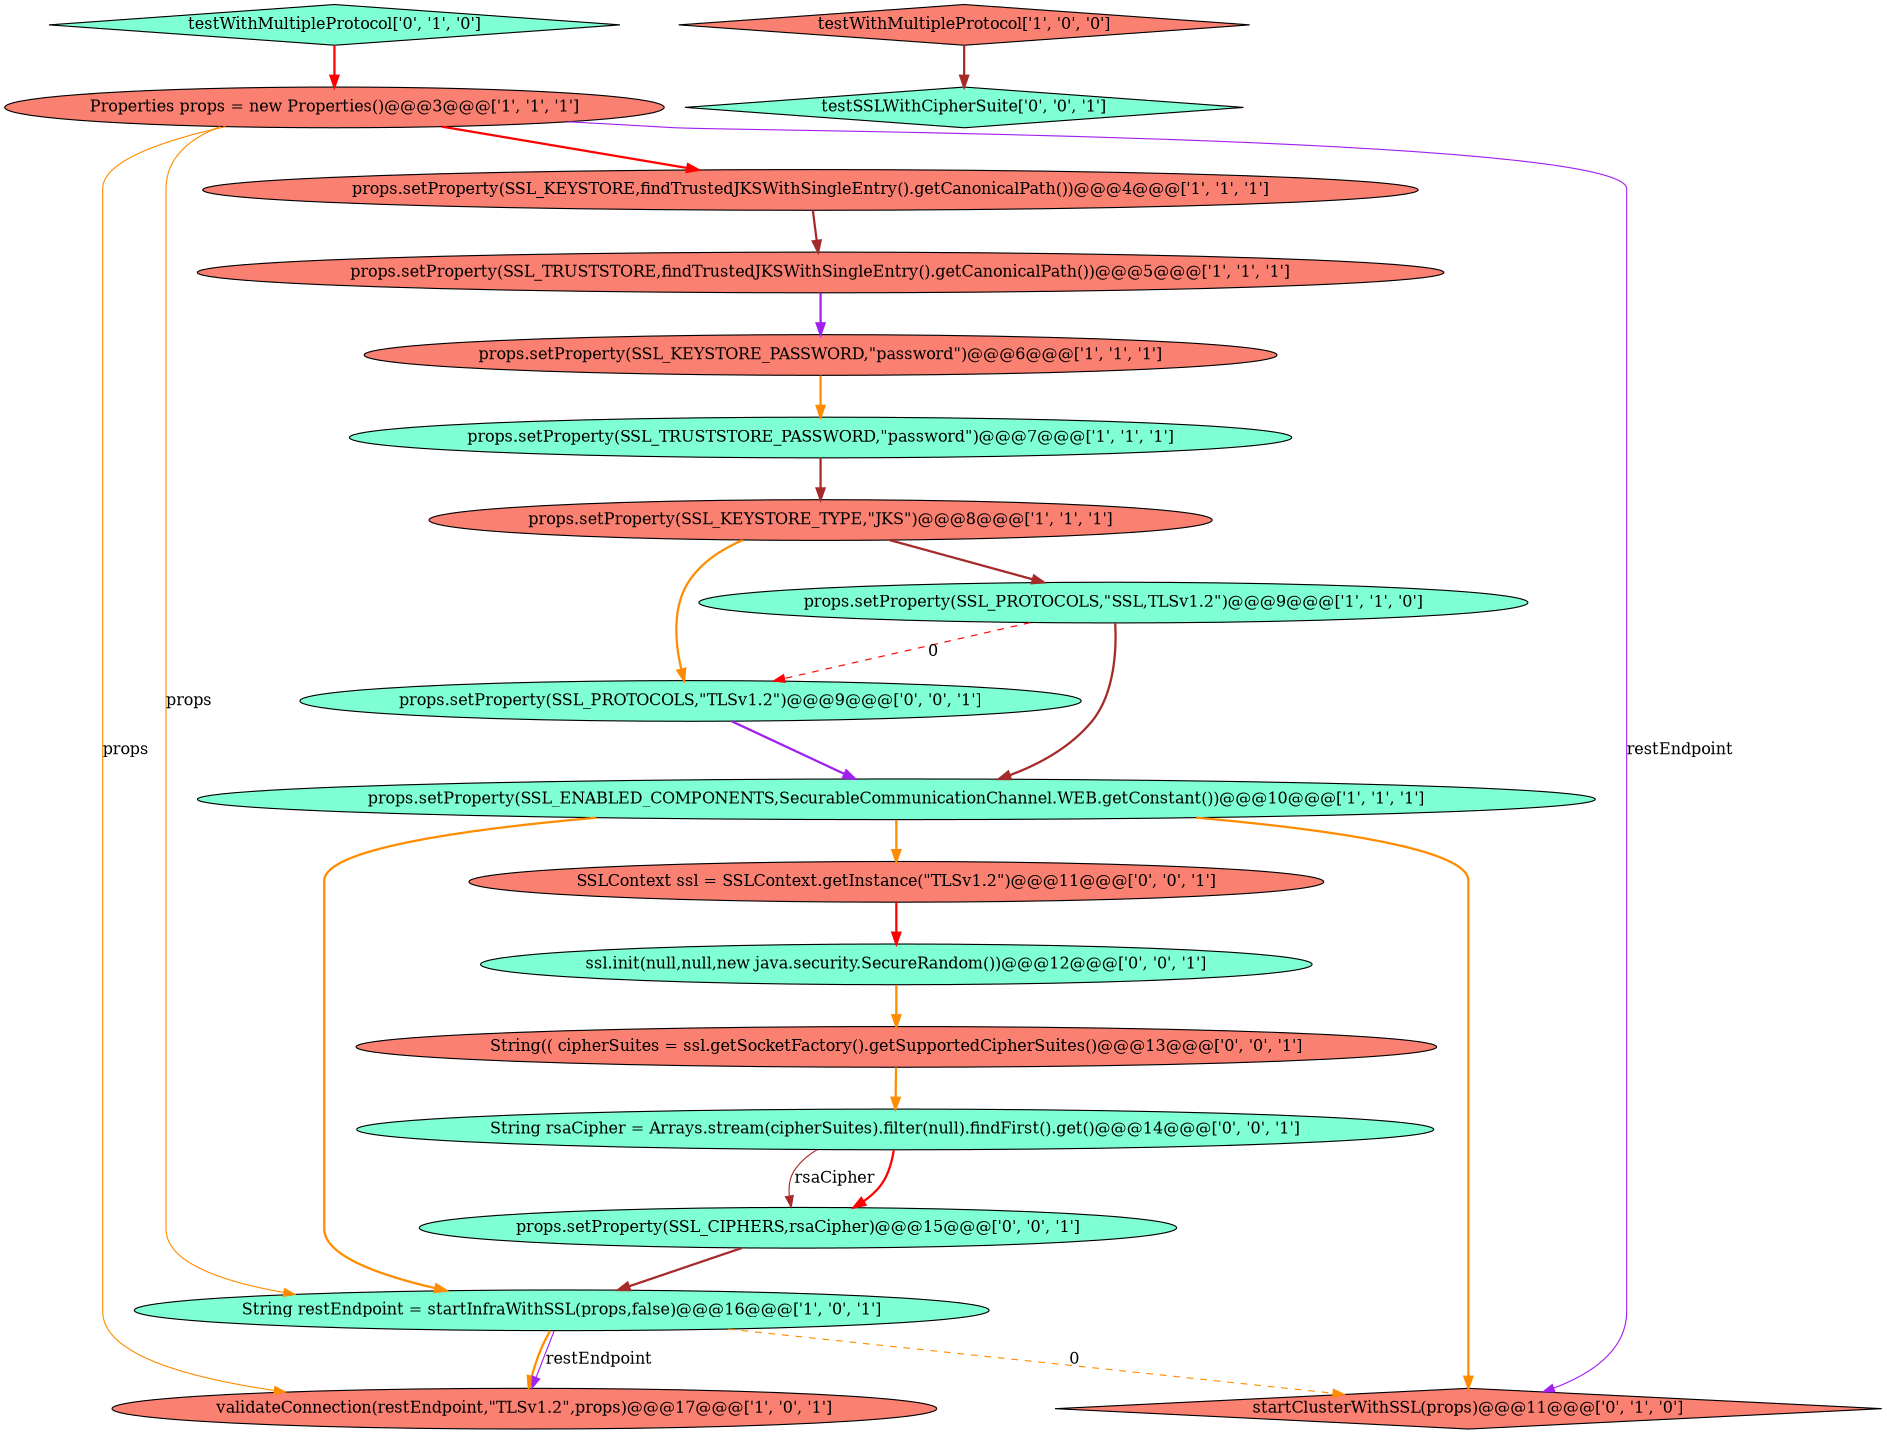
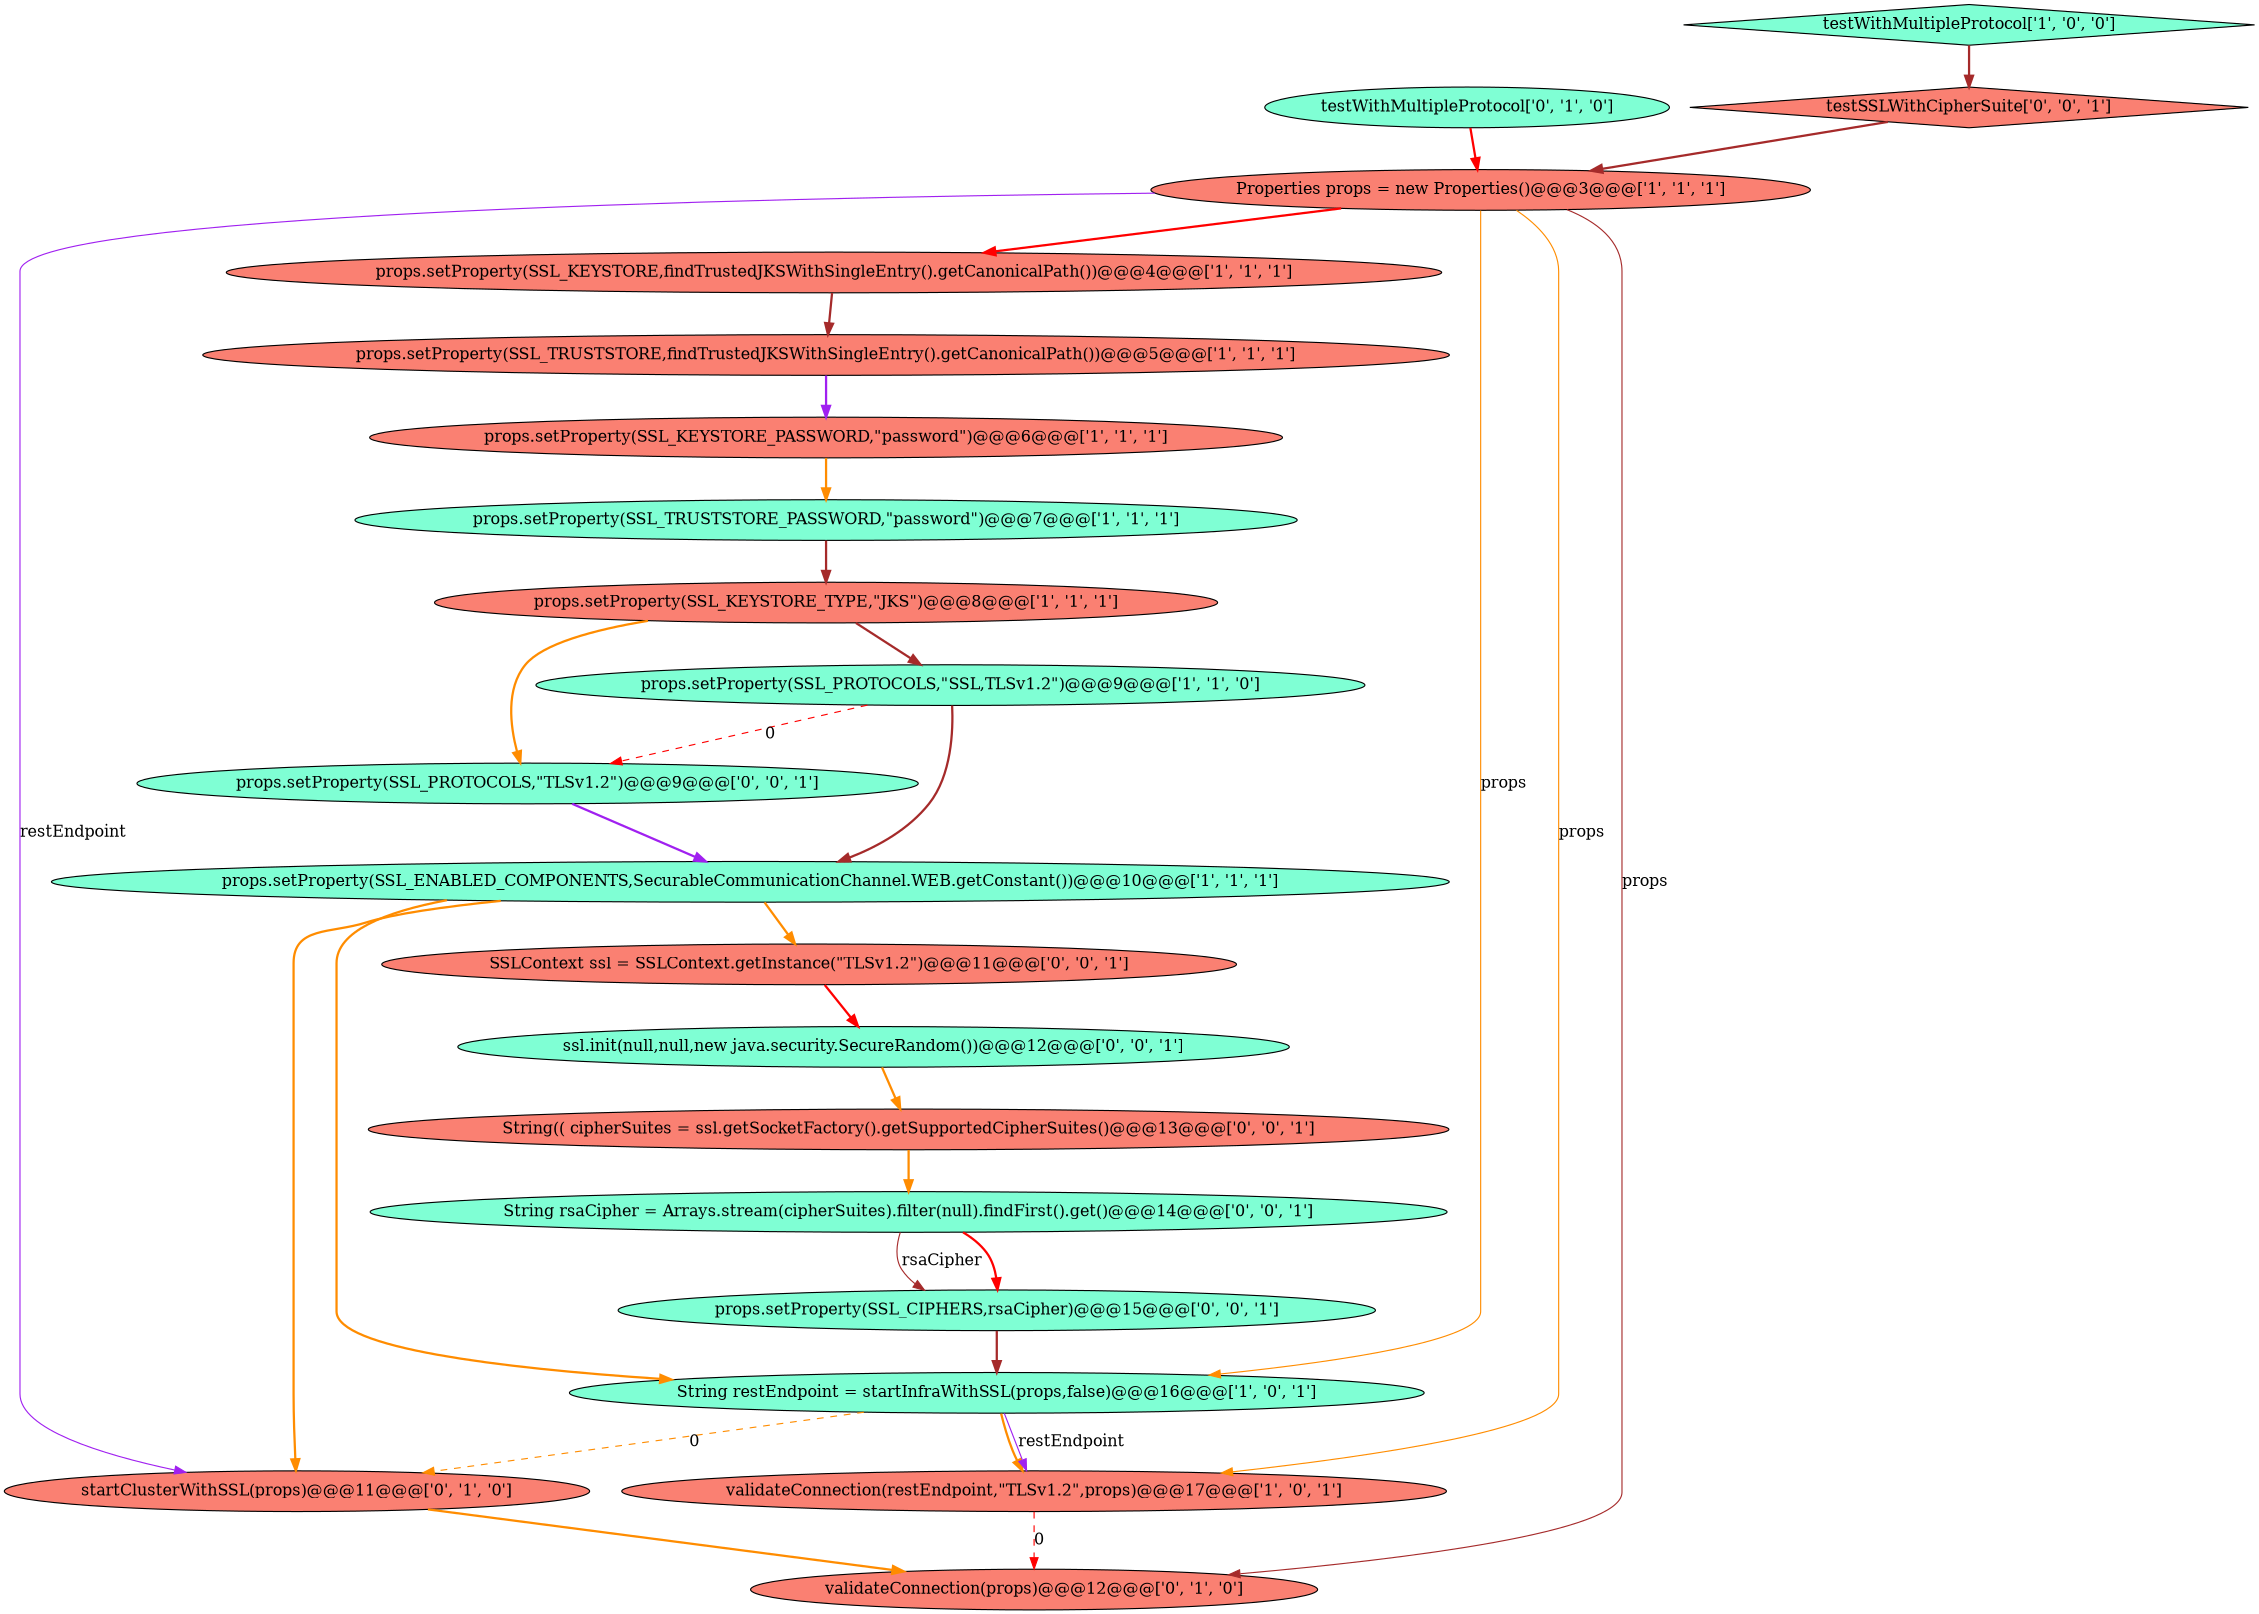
  digraph {
    node [fillcolor=aquamarine shape=ellipse style=filled]
    edge [color=darkorange style=bold]
    n1 [fillcolor=salmon label="Properties props = new Properties()@@@3@@@['1', '1', '1']"]
    n2 [fillcolor=salmon label="props.setProperty(SSL_KEYSTORE,findTrustedJKSWithSingleEntry().getCanonicalPath())@@@4@@@['1', '1', '1']"]
    n3 [fillcolor=salmon label="validateConnection(restEndpoint,\"TLSv1.2\",props)@@@17@@@['1', '0', '1']"]
    n4 [label="String restEndpoint = startInfraWithSSL(props,false)@@@16@@@['1', '0', '1']"]
-   n6 [fillcolor=salmon label="startClusterWithSSL(props)@@@11@@@['0', '1', '0']" shape=diamond]
+   n5 [fillcolor=salmon label="validateConnection(props)@@@12@@@['0', '1', '0']"]
+   n6 [fillcolor=salmon label="startClusterWithSSL(props)@@@11@@@['0', '1', '0']"]
    n7 [fillcolor=salmon label="props.setProperty(SSL_TRUSTSTORE,findTrustedJKSWithSingleEntry().getCanonicalPath())@@@5@@@['1', '1', '1']"]
    n8 [fillcolor=salmon label="props.setProperty(SSL_KEYSTORE_PASSWORD,\"password\")@@@6@@@['1', '1', '1']"]
-   n9 [label="testWithMultipleProtocol['0', '1', '0']" shape=diamond]
+   n9 [label="testWithMultipleProtocol['0', '1', '0']"]
    n10 [label="ssl.init(null,null,new java.security.SecureRandom())@@@12@@@['0', '0', '1']"]
    n11 [fillcolor=salmon label="String(( cipherSuites = ssl.getSocketFactory().getSupportedCipherSuites()@@@13@@@['0', '0', '1']"]
    n12 [label="String rsaCipher = Arrays.stream(cipherSuites).filter(null).findFirst().get()@@@14@@@['0', '0', '1']"]
    n13 [label="props.setProperty(SSL_TRUSTSTORE_PASSWORD,\"password\")@@@7@@@['1', '1', '1']"]
    n14 [label="props.setProperty(SSL_CIPHERS,rsaCipher)@@@15@@@['0', '0', '1']"]
    n15 [label="props.setProperty(SSL_PROTOCOLS,\"TLSv1.2\")@@@9@@@['0', '0', '1']"]
    n16 [label="props.setProperty(SSL_ENABLED_COMPONENTS,SecurableCommunicationChannel.WEB.getConstant())@@@10@@@['1', '1', '1']"]
    n17 [fillcolor=salmon label="SSLContext ssl = SSLContext.getInstance(\"TLSv1.2\")@@@11@@@['0', '0', '1']"]
-   n18 [label="testSSLWithCipherSuite['0', '0', '1']" shape=diamond]
+   n18 [fillcolor=salmon label="testSSLWithCipherSuite['0', '0', '1']" shape=diamond]
    n19 [fillcolor=salmon label="props.setProperty(SSL_KEYSTORE_TYPE,\"JKS\")@@@8@@@['1', '1', '1']"]
    n20 [label="props.setProperty(SSL_PROTOCOLS,\"SSL,TLSv1.2\")@@@9@@@['1', '1', '0']"]
-   n21 [fillcolor=salmon label="testWithMultipleProtocol['1', '0', '0']" shape=diamond]
+   n21 [label="testWithMultipleProtocol['1', '0', '0']" shape=diamond]
    n1 -> n2 [color=red]
    n1 -> n3 [label=props style=solid]
    n1 -> n4 [label=props style=solid]
+   n1 -> n5 [color=brown label=props style=solid]
    n1 -> n6 [color=purple label=restEndpoint style=solid]
    n2 -> n7 [color=brown]
+   n3 -> n5 [color=red label=0 style=dashed]
    n4 -> n3
    n4 -> n3 [color=purple label=restEndpoint style=solid]
    n4 -> n6 [label=0 style=dashed]
+   n6 -> n5
    n7 -> n8 [color=purple]
    n8 -> n13
    n9 -> n1 [color=red]
    n10 -> n11
    n11 -> n12
    n12 -> n14 [color=red]
    n12 -> n14 [color=brown label=rsaCipher style=solid]
    n13 -> n19 [color=brown]
    n14 -> n4 [color=brown]
    n15 -> n16 [color=purple]
    n16 -> n4
    n16 -> n6
    n16 -> n17
    n17 -> n10 [color=red]
+   n18 -> n1 [color=brown]
    n19 -> n15
    n19 -> n20 [color=brown]
    n20 -> n15 [color=red label=0 style=dashed]
    n20 -> n16 [color=brown]
    n21 -> n18 [color=brown]
  }
